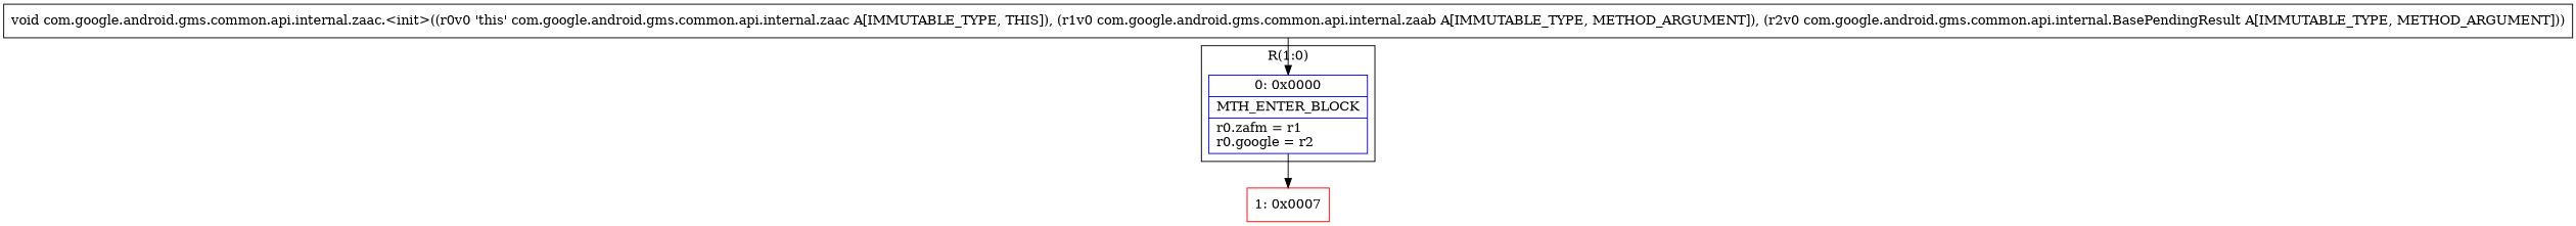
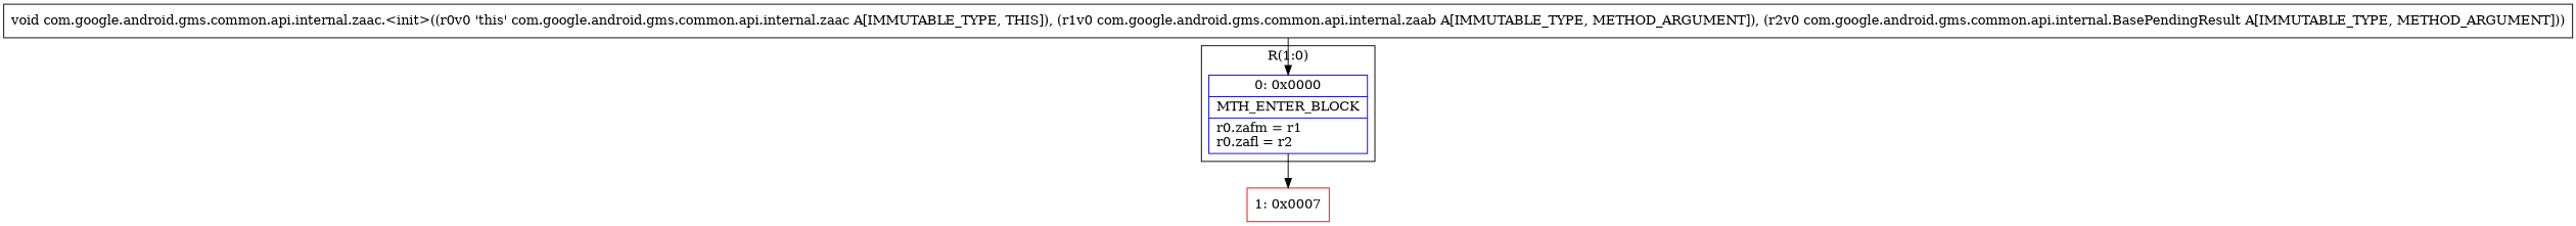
  digraph {
    node [shape=record]
-   n1 [color=blue label="{0\:\ 0x0000|MTH_ENTER_BLOCK\l|r0.zafm = r1\lr0.google = r2\l}"]
+   n1 [color=blue label="{0\:\ 0x0000|MTH_ENTER_BLOCK\l|r0.zafm = r1\lr0.zafl = r2\l}"]
    n2 [color=red label="{1\:\ 0x0007}"]
    n3 [label="{void com.google.android.gms.common.api.internal.zaac.\<init\>((r0v0 'this' com.google.android.gms.common.api.internal.zaac A[IMMUTABLE_TYPE, THIS]), (r1v0 com.google.android.gms.common.api.internal.zaab A[IMMUTABLE_TYPE, METHOD_ARGUMENT]), (r2v0 com.google.android.gms.common.api.internal.BasePendingResult A[IMMUTABLE_TYPE, METHOD_ARGUMENT])) }"]
    subgraph cluster_1 {
      label="R(1:0)"
      n1
    }
    n1 -> n2
    n3 -> n1
  }
